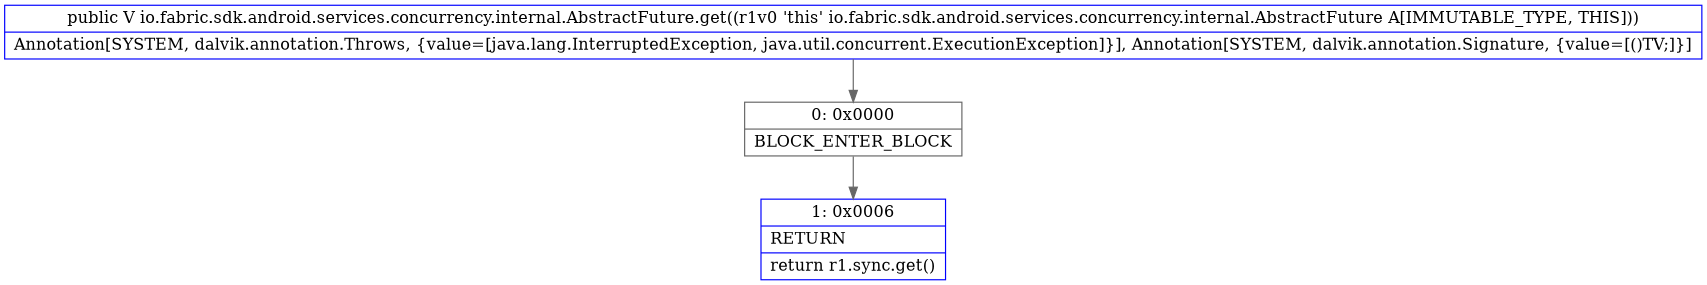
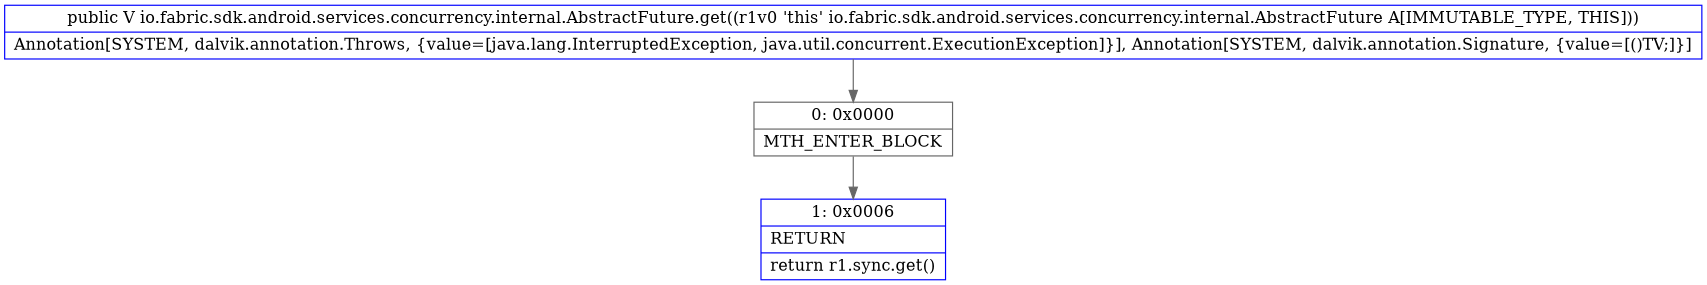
  digraph {
    node [shape=record color=blue]
    edge [color=gray40 style=solid]
-   n1 [label="{0\:\ 0x0000|BLOCK_ENTER_BLOCK\l}" color=gray40]
+   n1 [label="{0\:\ 0x0000|MTH_ENTER_BLOCK\l}" color=gray40]
    n2 [label="{1\:\ 0x0006|RETURN\l|return r1.sync.get()\l}"]
    n3 [label="{public V io.fabric.sdk.android.services.concurrency.internal.AbstractFuture.get((r1v0 'this' io.fabric.sdk.android.services.concurrency.internal.AbstractFuture A[IMMUTABLE_TYPE, THIS]))  | Annotation[SYSTEM, dalvik.annotation.Throws, \{value=[java.lang.InterruptedException, java.util.concurrent.ExecutionException]\}], Annotation[SYSTEM, dalvik.annotation.Signature, \{value=[()TV;]\}]\l}"]
    n1 -> n2
    n3 -> n1
  }
